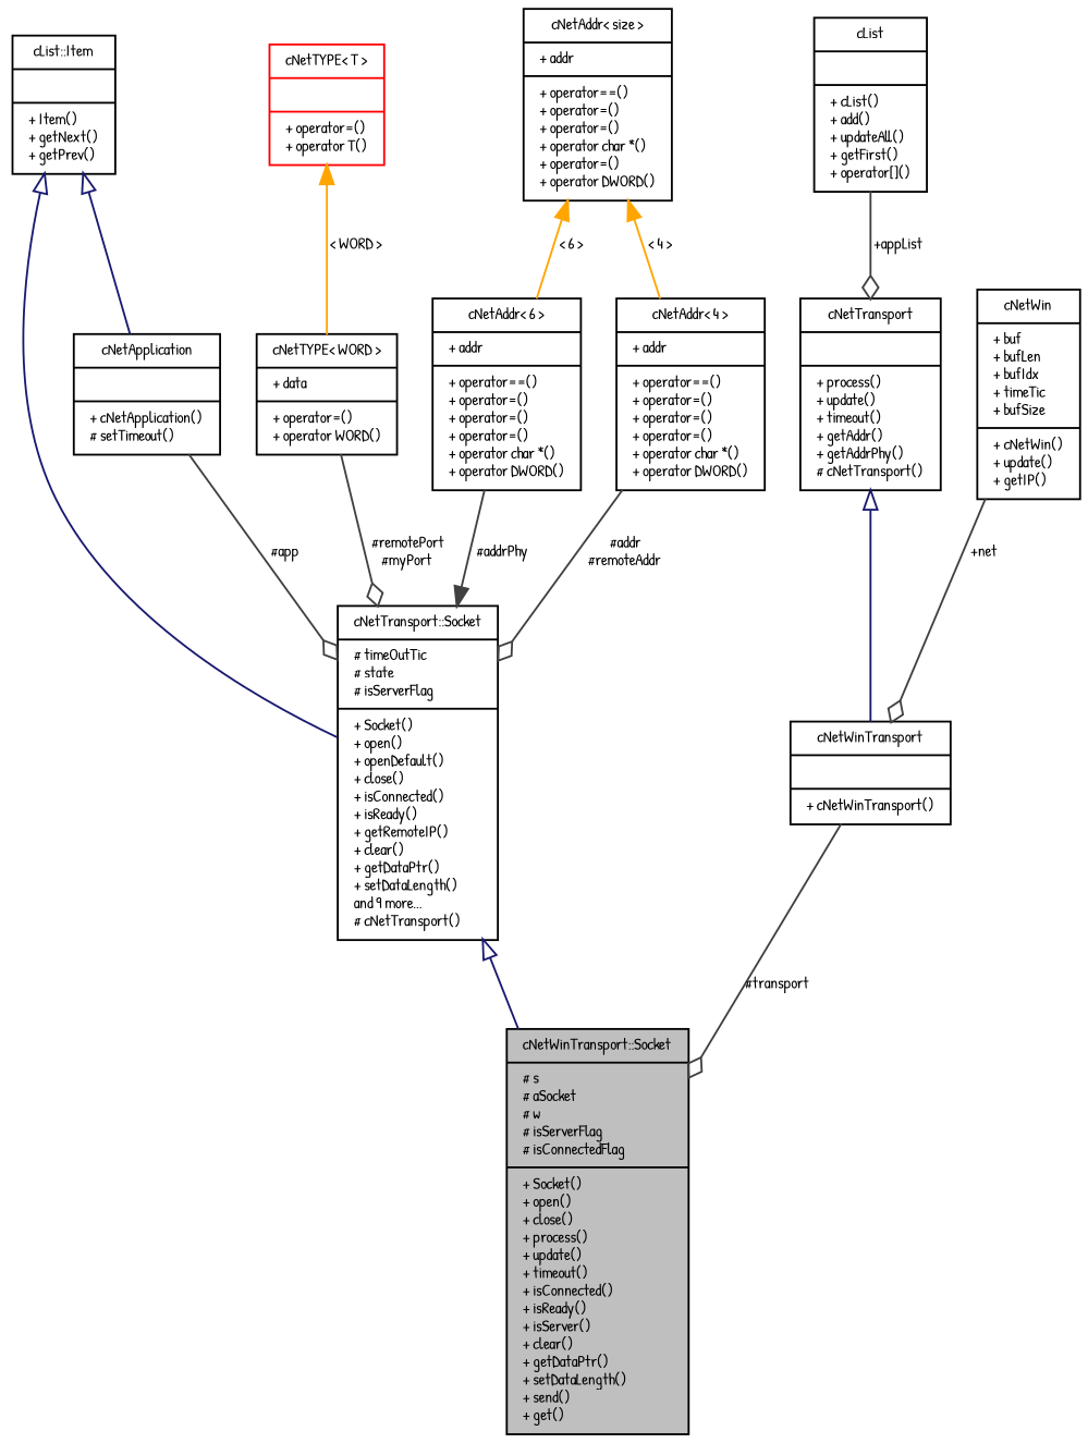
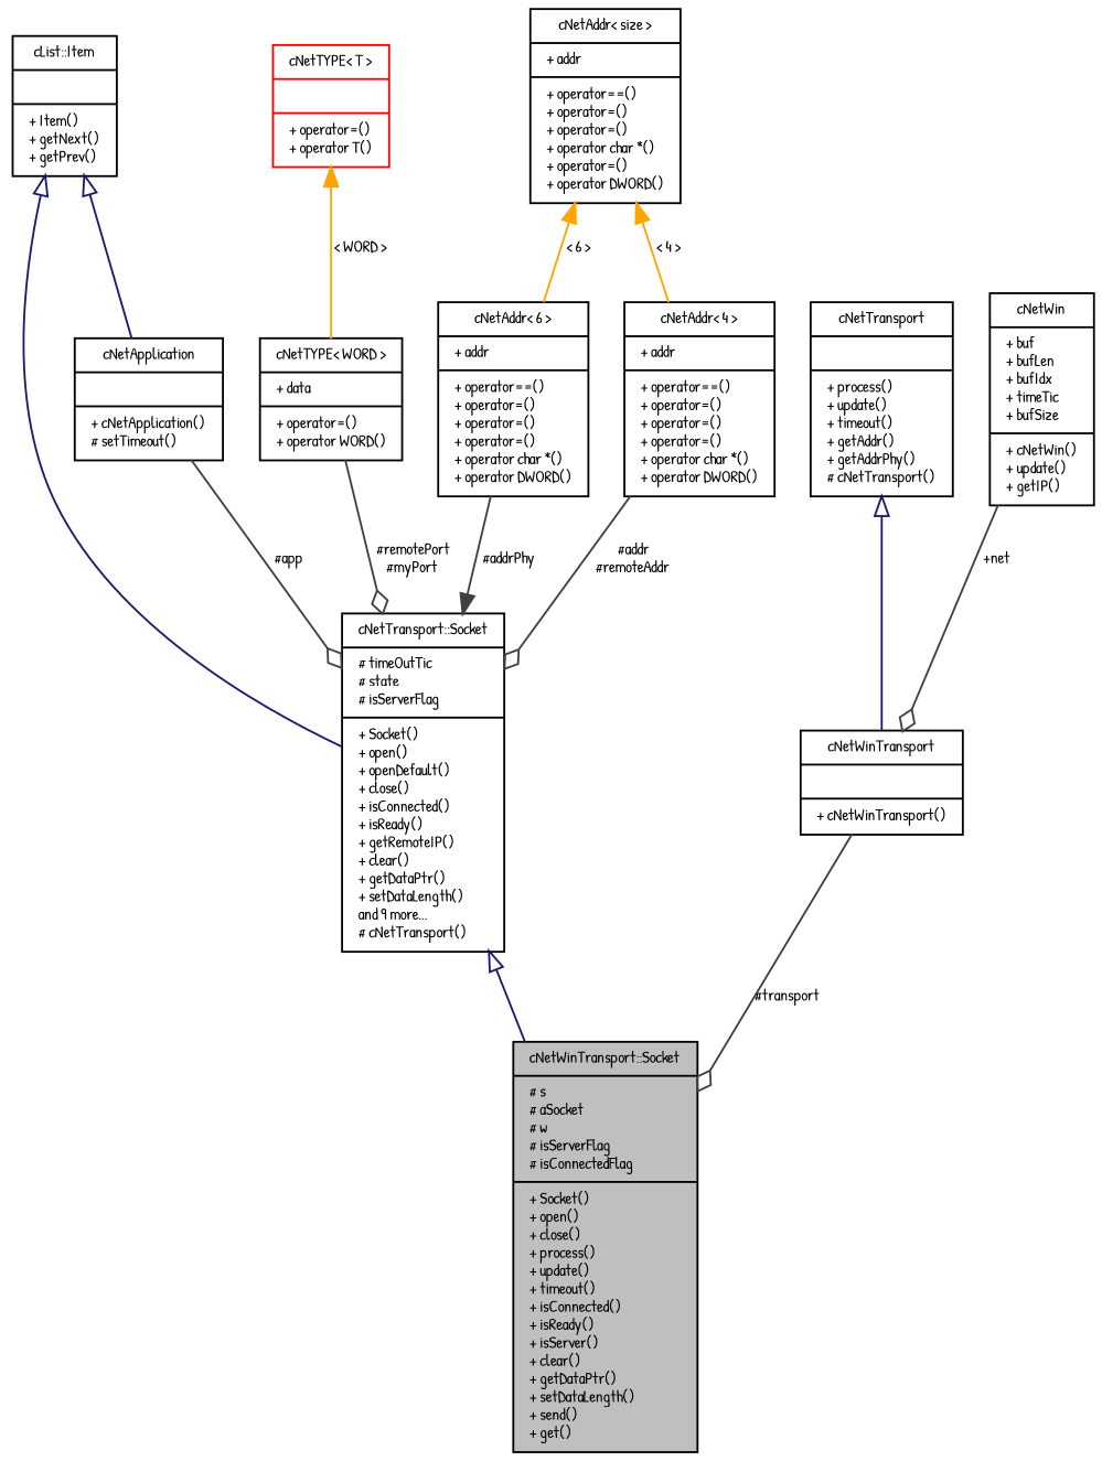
  digraph {
    fontname="Patrick Hand"
    node [color=black fillcolor=white fontname="Patrick Hand" fontsize=8 shape=record style=filled]
    edge [color=grey25 fontname="Patrick Hand" fontsize=8 labelfontname=Sans labelfontsize=8 style=solid]
    n1 [fillcolor=grey75 fontcolor=black height=0.2 label="{cNetWinTransport::Socket\n|# s\l# aSocket\l# w\l# isServerFlag\l# isConnectedFlag\l|+ Socket()\l+ open()\l+ close()\l+ process()\l+ update()\l+ timeout()\l+ isConnected()\l+ isReady()\l+ isServer()\l+ clear()\l+ getDataPtr()\l+ setDataLength()\l+ send()\l+ get()\l}" width=0.4]
    n2 [height=0.2 label="{cNetTransport::Socket\n|# timeOutTic\l# state\l# isServerFlag\l|+ Socket()\l+ open()\l+ openDefault()\l+ close()\l+ isConnected()\l+ isReady()\l+ getRemoteIP()\l+ clear()\l+ getDataPtr()\l+ setDataLength()\land 9 more...\l# cNetTransport()\l}" width=0.4]
    n3 [height=0.2 label="{cList::Item\n||+ Item()\l+ getNext()\l+ getPrev()\l}" width=0.4]
    n4 [height=0.2 label="{cNetApplication\n||+ cNetApplication()\l# setTimeout()\l}" width=0.4]
    n5 [height=0.2 label="{cNetTYPE\< WORD \>\n|+ data\l|+ operator=()\l+ operator WORD()\l}" width=0.4]
    n6 [color=red height=0.2 label="{cNetTYPE\< T \>\n||+ operator=()\l+ operator T()\l}" width=0.4]
    n7 [height=0.2 label="{cNetAddr\< 6 \>\n|+ addr\l|+ operator==()\l+ operator=()\l+ operator=()\l+ operator=()\l+ operator char *()\l+ operator DWORD()\l}" width=0.4]
    n8 [height=0.2 label="{cNetAddr\< size \>\n|+ addr\l|+ operator==()\l+ operator=()\l+ operator=()\l+ operator char *()\l+ operator=()\l+ operator DWORD()\l}" width=0.4]
    n9 [height=0.2 label="{cNetAddr\< 4 \>\n|+ addr\l|+ operator==()\l+ operator=()\l+ operator=()\l+ operator=()\l+ operator char *()\l+ operator DWORD()\l}" width=0.4]
    n10 [height=0.2 label="{cNetWinTransport\n||+ cNetWinTransport()\l}" width=0.4]
    n11 [height=0.2 label="{cNetTransport\n||+ process()\l+ update()\l+ timeout()\l+ getAddr()\l+ getAddrPhy()\l# cNetTransport()\l}" width=0.4]
-   n12 [height=0.2 label="{cList\n||+ cList()\l+ add()\l+ updateAll()\l+ getFirst()\l+ operator[]()\l}" width=0.4]
    n13 [height=0.2 label="{cNetWin\n|+ buf\l+ bufLen\l+ bufIdx\l+ timeTic\l+ bufSize\l|+ cNetWin()\l+ update()\l+ getIP()\l}" width=0.4]
    n2 -> n1 [arrowtail=onormal color=midnightblue dir=back]
    n3 -> n2 [arrowtail=onormal color=midnightblue dir=back]
    n3 -> n4 [arrowtail=onormal color=midnightblue dir=back]
    n4 -> n2 [arrowhead=odiamond label=" #app"]
    n5 -> n2 [arrowhead=odiamond label=" #remotePort\n#myPort"]
    n6 -> n5 [color=orange dir=back label=" \< WORD \>"]
    n7 -> n2 [arrowhead=normal label=" #addrPhy"]
    n8 -> n7 [color=orange dir=back label=" \< 6 \>"]
    n8 -> n9 [color=orange dir=back label=" \< 4 \>"]
    n9 -> n2 [arrowhead=odiamond label=" #addr\n#remoteAddr"]
    n10 -> n1 [arrowhead=odiamond label=" #transport"]
    n11 -> n10 [arrowtail=onormal color=midnightblue dir=back]
-   n12 -> n11 [arrowhead=odiamond label=" +appList"]
    n13 -> n10 [arrowhead=odiamond label=" +net"]
  }
